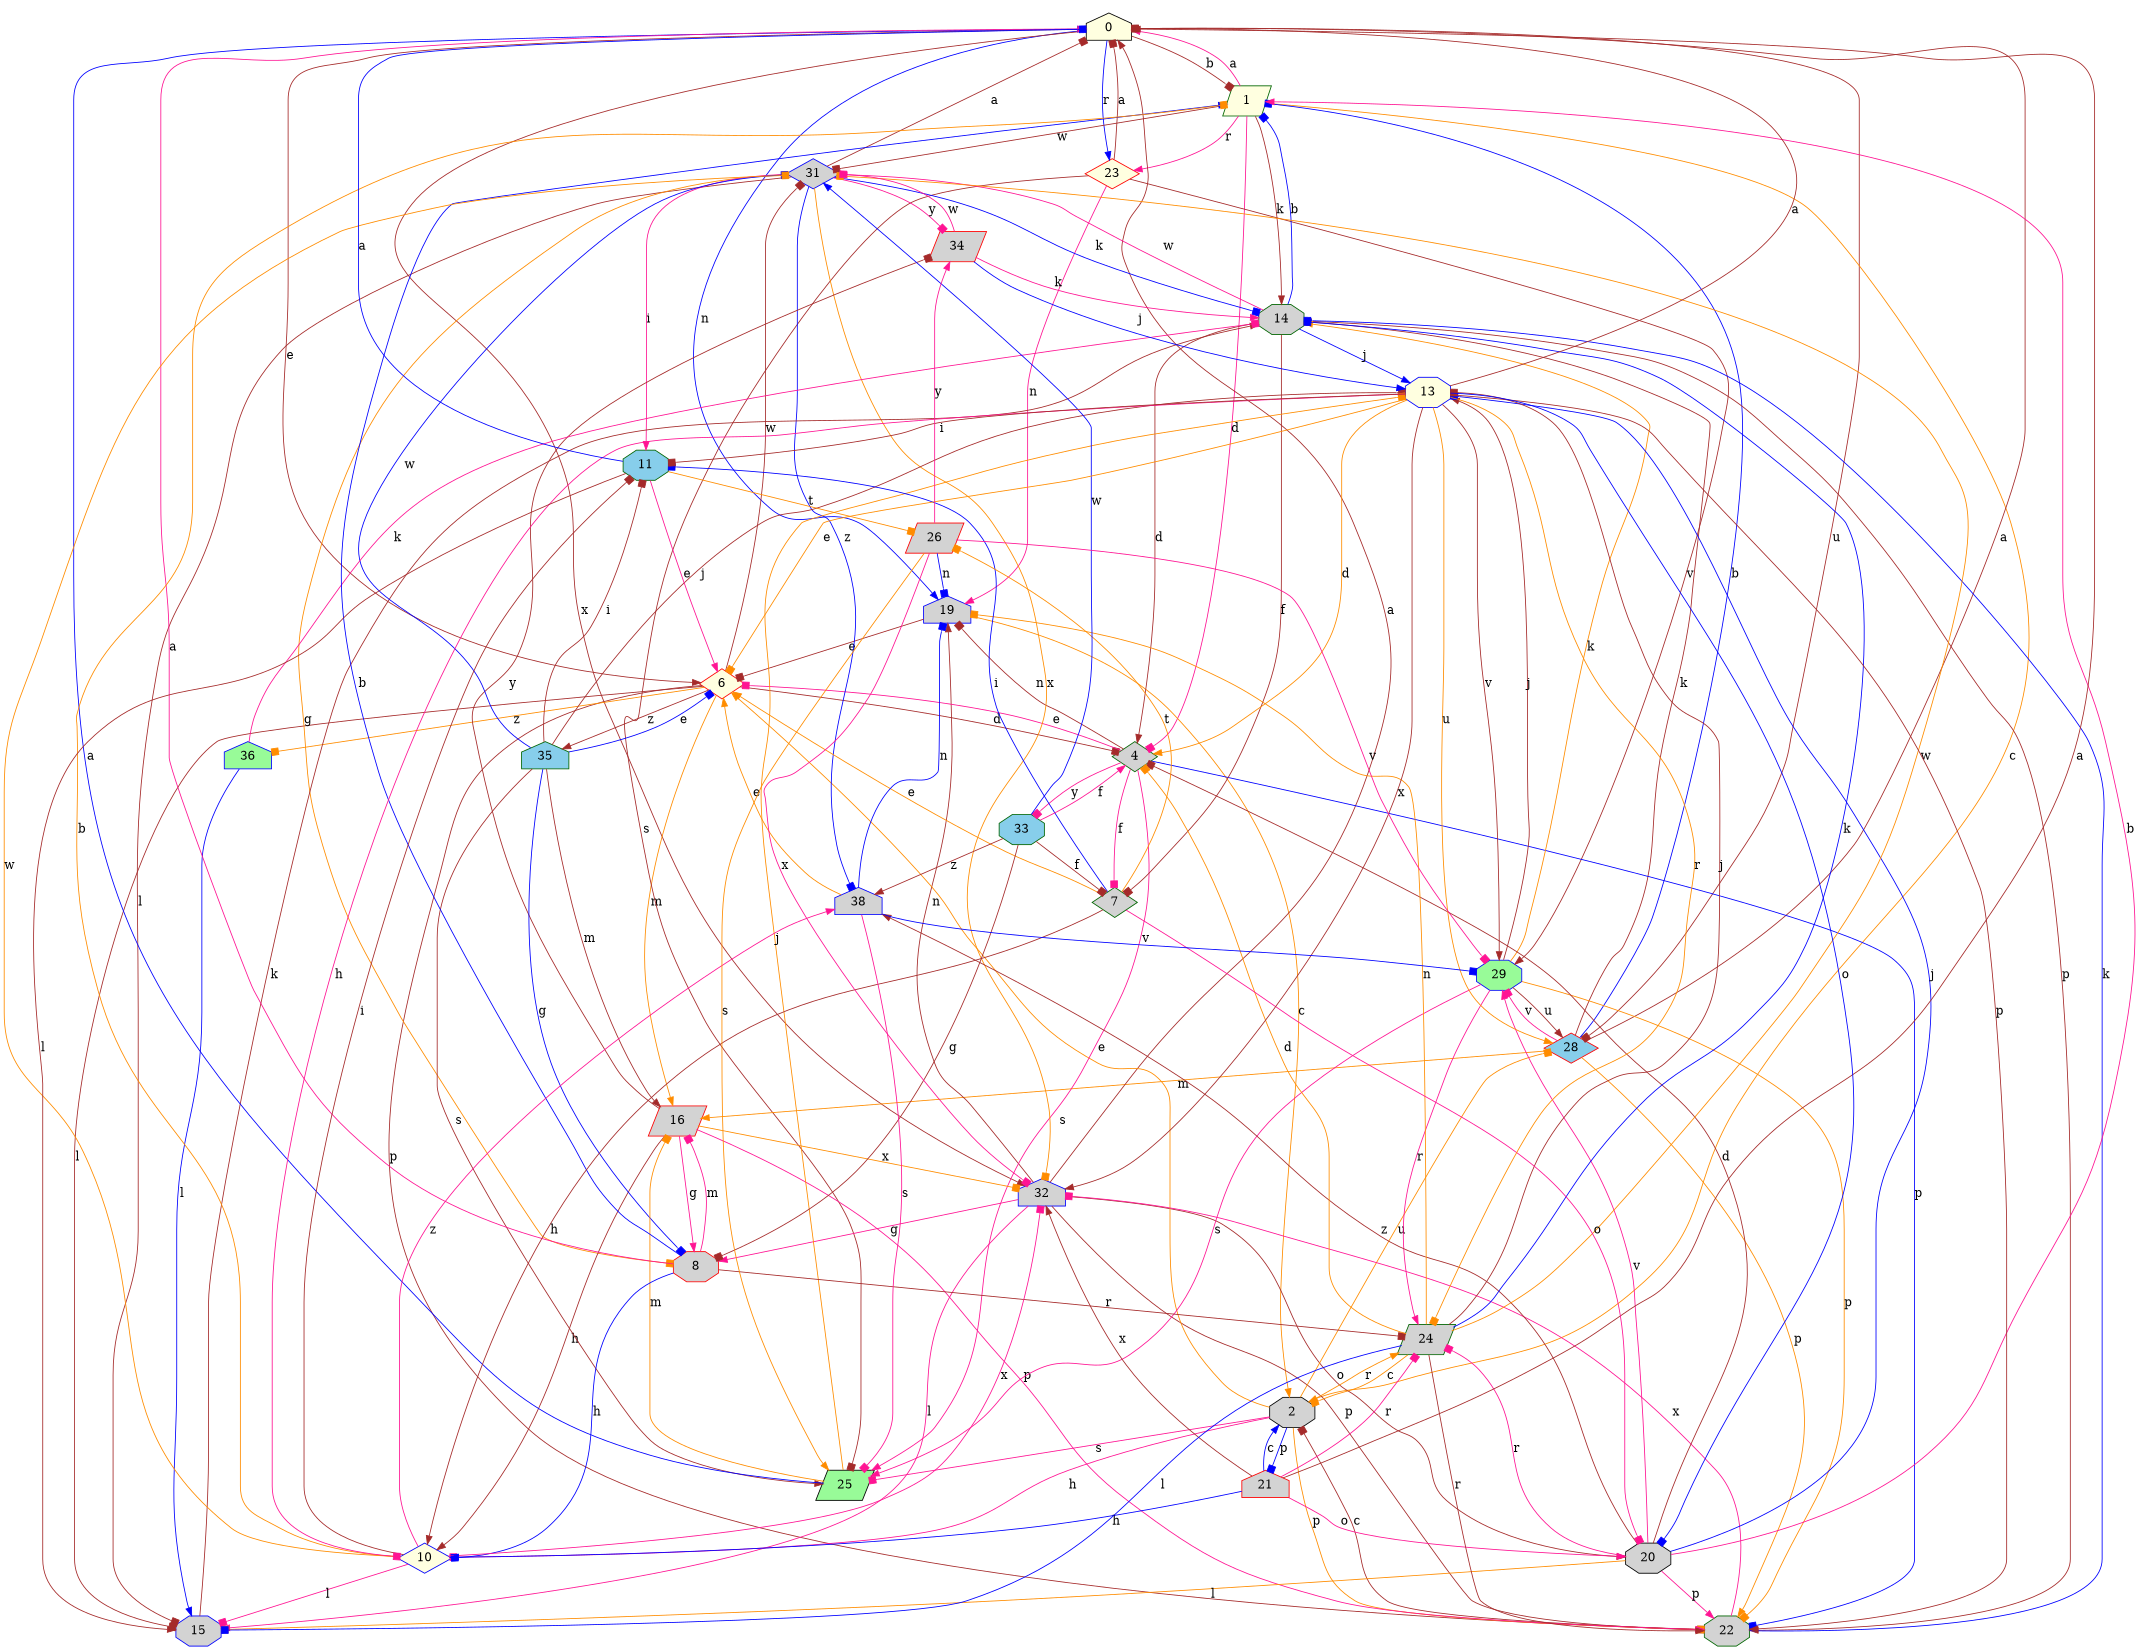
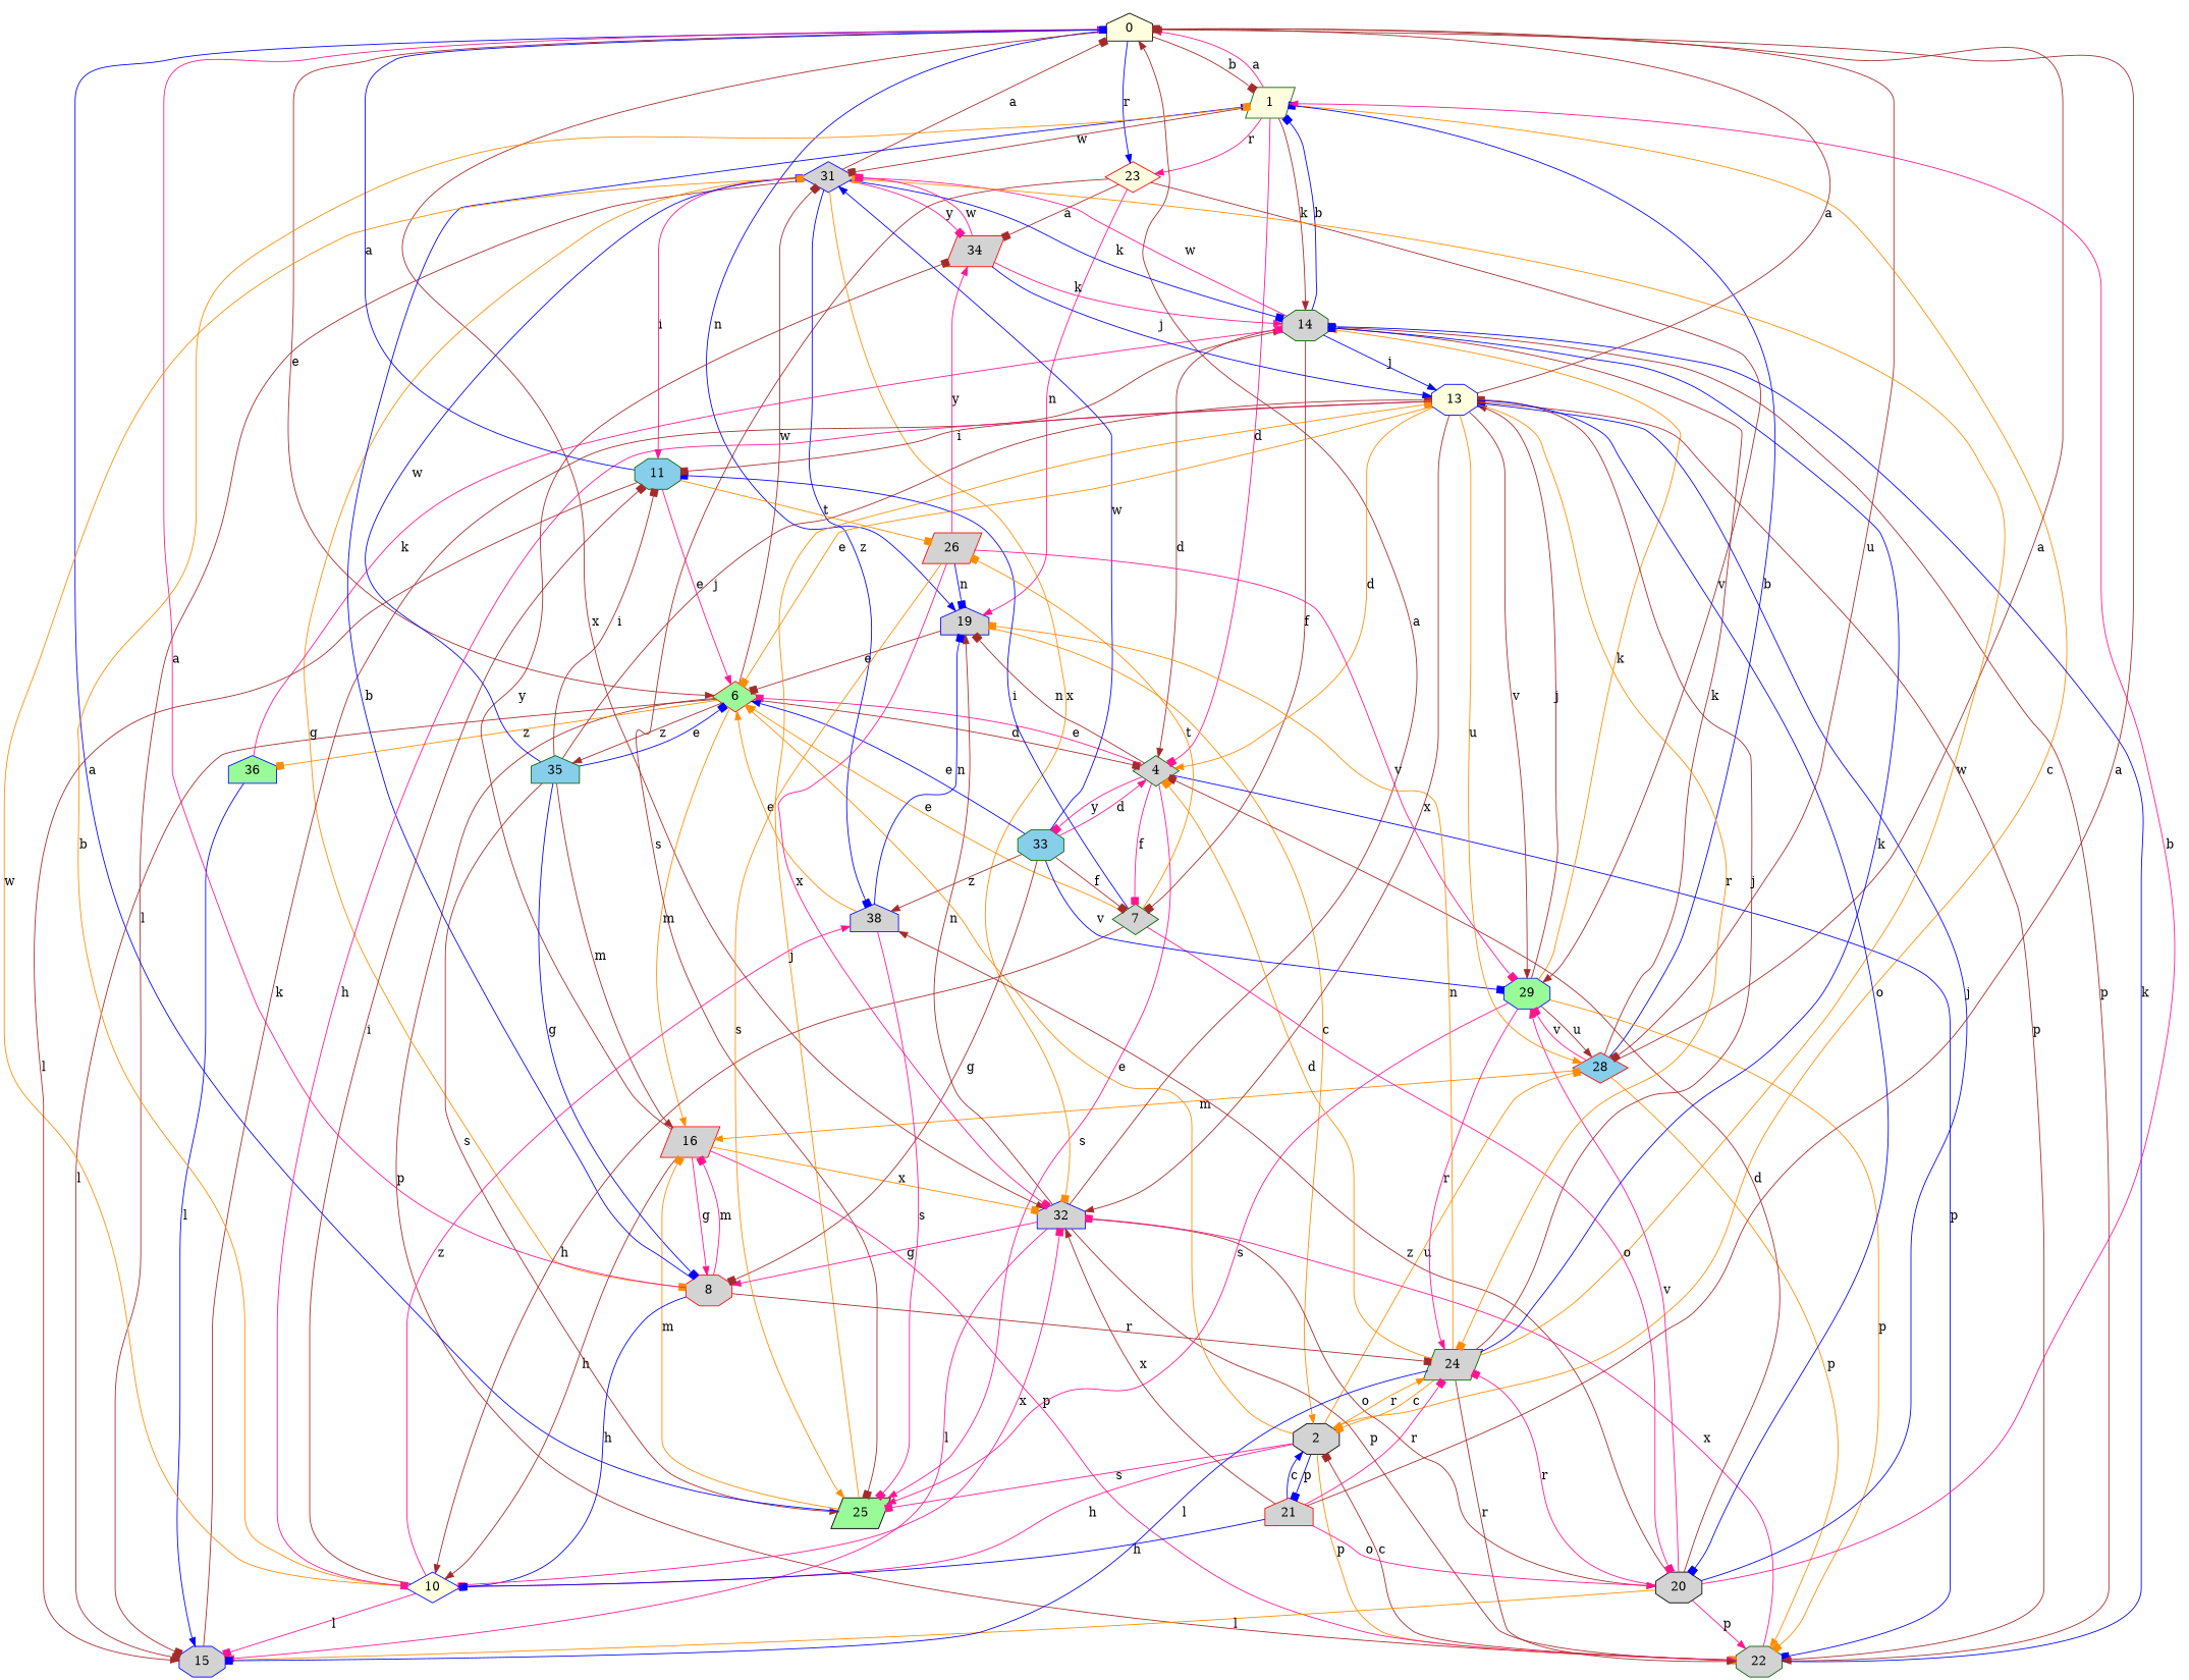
  strict digraph {
    node [color=darkgreen fillcolor=lightgrey shape=octagon style=filled]
    edge [arrowhead=box color=brown]
    0 [color=black fillcolor=lightyellow shape=house]
    1 [fillcolor=lightyellow shape=parallelogram]
-   6 [color=red fillcolor=lightyellow shape=diamond]
+   6 [color=red fillcolor=palegreen shape=diamond]
    19 [color=blue shape=house]
    23 [color=red fillcolor=lightyellow shape=diamond]
    28 [color=red fillcolor=skyblue shape=diamond]
    32 [color=blue shape=house]
    2 [color=black]
    4 [shape=diamond]
    14
    31 [color=blue shape=diamond]
    22
    15 [color=blue]
    16 [color=red shape=parallelogram]
    35 [fillcolor=skyblue shape=house]
    36 [color=blue fillcolor=palegreen shape=house]
    25 [color=black fillcolor=palegreen shape=parallelogram]
    29 [color=blue fillcolor=palegreen]
    20 [color=black]
    8 [color=red]
    10 [color=blue fillcolor=lightyellow shape=diamond]
    21 [color=red shape=house]
    24 [shape=parallelogram]
    7 [shape=diamond]
    33 [fillcolor=skyblue]
    13 [color=blue fillcolor=lightyellow]
    11 [fillcolor=skyblue]
    38 [color=blue shape=house]
    34 [color=red shape=parallelogram]
    26 [color=red shape=parallelogram]
    0 -> 1 [label=b]
    0 -> 6 [arrowhead=normal label=e]
    0 -> 19 [arrowhead=normal color=blue label=n]
    0 -> 23 [arrowhead=normal color=blue label=r]
    0 -> 28 [label=u]
    0 -> 32 [arrowhead=normal label=x]
    1 -> 0 [arrowhead=normal color=deeppink label=a]
    1 -> 23 [arrowhead=normal color=deeppink label=r]
    1 -> 2 [arrowhead=normal color=darkorange label=c]
    1 -> 4 [color=deeppink label=d]
    1 -> 14 [arrowhead=normal label=k]
    1 -> 31 [label=w]
    6 -> 4 [label=d]
    6 -> 31 [label=w]
    6 -> 22 [label=p]
    6 -> 15 [label=l]
    6 -> 16 [arrowhead=normal color=darkorange label=m]
    6 -> 35 [arrowhead=normal label=z]
    6 -> 36 [color=darkorange label=z]
    19 -> 6 [label=e]
    19 -> 2 [arrowhead=normal color=darkorange label=c]
-   23 -> 0 [label=a]
+   23 -> 34 [label=a]
    23 -> 19 [arrowhead=normal color=deeppink label=n]
    23 -> 25 [label=s]
    23 -> 29 [arrowhead=normal label=v]
    28 -> 0 [label=a]
    28 -> 1 [color=blue label=b]
    28 -> 14 [label=k]
    28 -> 22 [arrowhead=normal color=darkorange label=p]
    28 -> 16 [arrowhead=normal color=darkorange label=m]
    28 -> 29 [color=deeppink label=v]
    32 -> 0 [arrowhead=normal label=a]
    32 -> 19 [arrowhead=normal label=n]
    32 -> 22 [arrowhead=normal label=p]
    32 -> 15 [arrowhead=normal color=deeppink label=l]
    32 -> 20 [arrowhead=normal label=o]
    32 -> 8 [arrowhead=normal color=deeppink label=g]
    2 -> 6 [arrowhead=normal color=darkorange label=e]
    2 -> 28 [color=darkorange label=u]
    2 -> 22 [color=darkorange label=p]
    2 -> 25 [color=deeppink label=s]
    2 -> 10 [color=deeppink label=h]
    2 -> 21 [color=blue label=p]
    2 -> 24 [arrowhead=normal color=darkorange label=r]
    4 -> 6 [color=deeppink label=e]
    4 -> 19 [label=n]
    4 -> 22 [color=blue label=p]
    4 -> 25 [arrowhead=normal color=deeppink label=s]
    4 -> 7 [color=deeppink label=f]
    4 -> 33 [color=deeppink label=y]
    14 -> 1 [color=blue label=b]
    14 -> 4 [arrowhead=normal label=d]
    14 -> 31 [arrowhead=normal color=deeppink label=w]
    14 -> 22 [arrowhead=normal label=p]
    14 -> 7 [label=f]
    14 -> 13 [arrowhead=normal color=blue label=j]
    31 -> 0 [label=a]
    31 -> 32 [color=darkorange label=x]
    31 -> 14 [color=blue label=k]
    31 -> 15 [label=l]
    31 -> 8 [color=darkorange label=g]
    31 -> 11 [arrowhead=normal color=deeppink label=i]
    31 -> 38 [color=blue label=z]
    31 -> 34 [color=deeppink label=y]
    22 -> 32 [color=deeppink label=x]
    22 -> 2 [label=c]
    22 -> 14 [color=blue label=k]
    15 -> 14 [arrowhead=normal label=k]
    16 -> 32 [color=darkorange label=x]
    16 -> 22 [arrowhead=normal color=deeppink label=p]
    16 -> 8 [arrowhead=normal color=deeppink label=g]
    16 -> 10 [arrowhead=normal label=h]
    16 -> 34 [label=y]
    35 -> 6 [color=blue label=e]
    35 -> 31 [color=blue label=w]
    35 -> 16 [arrowhead=normal label=m]
    35 -> 25 [arrowhead=normal label=s]
    35 -> 8 [color=blue label=g]
    35 -> 13 [label=j]
    35 -> 11 [label=i]
    36 -> 14 [color=deeppink label=k]
    36 -> 15 [arrowhead=normal color=blue label=l]
    25 -> 0 [arrowhead=normal color=blue label=a]
    25 -> 16 [color=darkorange label=m]
    25 -> 13 [color=darkorange label=j]
    29 -> 28 [arrowhead=normal label=u]
    29 -> 14 [arrowhead=normal color=darkorange label=k]
    29 -> 22 [color=darkorange label=p]
    29 -> 25 [arrowhead=normal color=deeppink label=s]
    29 -> 24 [arrowhead=normal color=deeppink label=r]
    29 -> 13 [arrowhead=normal label=j]
    20 -> 1 [arrowhead=normal color=deeppink label=b]
    20 -> 4 [label=d]
    20 -> 22 [arrowhead=normal color=deeppink label=p]
    20 -> 15 [color=darkorange label=l]
    20 -> 29 [arrowhead=normal color=deeppink label=v]
    20 -> 24 [color=deeppink label=r]
    20 -> 13 [color=blue label=j]
    20 -> 38 [arrowhead=normal label=z]
    8 -> 0 [arrowhead=normal color=deeppink label=a]
    8 -> 1 [arrowhead=normal color=blue label=b]
    8 -> 16 [color=deeppink label=m]
    8 -> 10 [color=blue label=h]
    8 -> 24 [label=r]
    10 -> 1 [color=darkorange label=b]
    10 -> 32 [color=deeppink label=x]
    10 -> 31 [color=darkorange label=w]
    10 -> 15 [color=deeppink label=l]
    10 -> 11 [label=i]
    10 -> 38 [arrowhead=normal color=deeppink label=z]
    21 -> 0 [arrowhead=normal label=a]
    21 -> 32 [arrowhead=normal label=x]
    21 -> 2 [arrowhead=normal color=blue label=c]
    21 -> 20 [arrowhead=normal color=deeppink label=o]
    21 -> 10 [arrowhead=normal color=blue label=h]
    21 -> 24 [color=deeppink label=r]
    24 -> 19 [color=darkorange label=n]
    24 -> 2 [color=darkorange label=c]
    24 -> 4 [color=darkorange label=d]
    24 -> 14 [color=blue label=k]
    24 -> 31 [color=darkorange label=w]
    24 -> 22 [arrowhead=normal label=r]
    24 -> 15 [color=blue label=l]
    24 -> 13 [label=j]
    7 -> 6 [arrowhead=normal color=darkorange label=e]
    7 -> 20 [color=deeppink label=o]
    7 -> 10 [arrowhead=normal label=h]
    7 -> 11 [color=blue label=i]
    7 -> 26 [color=darkorange label=t]
-   33 -> 4 [arrowhead=normal color=deeppink label=f]
+   33 -> 6 [arrowhead=normal color=blue label=e]
+   33 -> 4 [arrowhead=normal color=deeppink label=d]
    33 -> 31 [arrowhead=normal color=blue label=w]
-   38 -> 29 [color=blue label=v]
+   33 -> 29 [color=blue label=v]
    33 -> 8 [label=g]
    33 -> 7 [label=f]
    33 -> 38 [arrowhead=normal label=z]
    13 -> 0 [label=a]
    13 -> 6 [color=darkorange label=e]
    13 -> 28 [arrowhead=normal color=darkorange label=u]
    13 -> 32 [arrowhead=normal label=x]
    13 -> 4 [arrowhead=normal color=darkorange label=d]
    13 -> 22 [arrowhead=normal label=p]
    13 -> 29 [arrowhead=normal label=v]
    13 -> 20 [color=blue label=o]
    13 -> 10 [color=deeppink label=h]
    13 -> 24 [color=darkorange label=r]
    13 -> 11 [label=i]
    11 -> 0 [color=blue label=a]
    11 -> 6 [arrowhead=normal color=deeppink label=e]
    11 -> 15 [arrowhead=normal label=l]
    11 -> 26 [color=darkorange label=t]
    38 -> 6 [arrowhead=normal color=darkorange label=e]
    38 -> 19 [color=blue label=n]
    38 -> 25 [color=deeppink label=s]
    34 -> 14 [arrowhead=normal color=deeppink label=k]
    34 -> 31 [color=deeppink label=w]
    34 -> 13 [arrowhead=normal color=blue label=j]
    26 -> 19 [color=blue label=n]
    26 -> 32 [color=deeppink label=x]
    26 -> 25 [arrowhead=normal color=darkorange label=s]
    26 -> 29 [color=deeppink label=v]
    26 -> 34 [arrowhead=normal color=deeppink label=y]
  }
